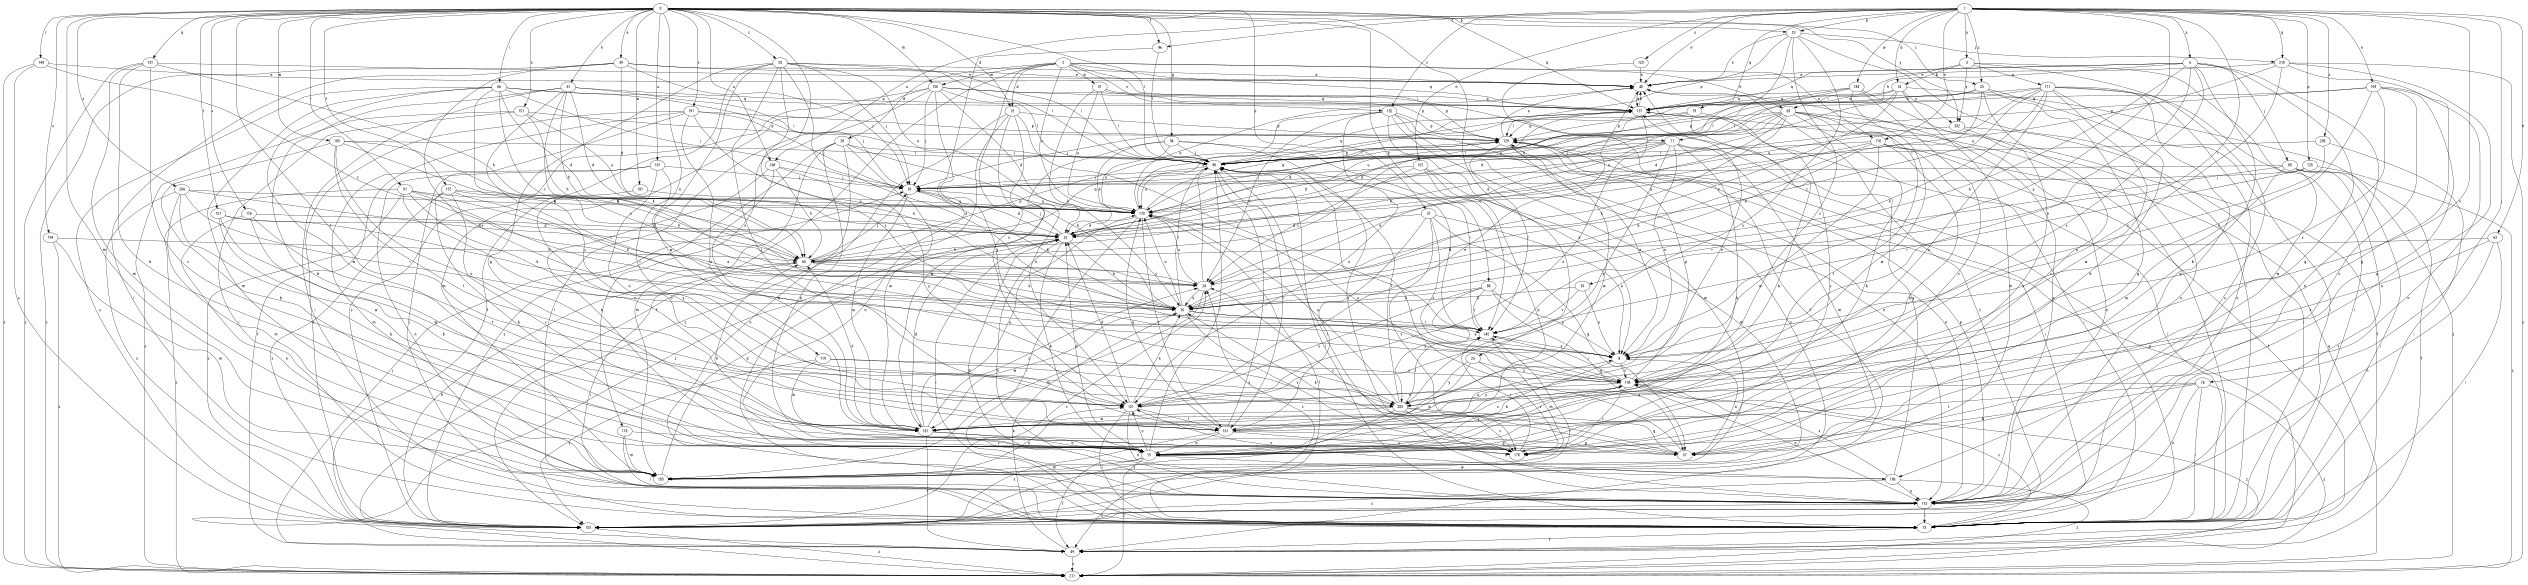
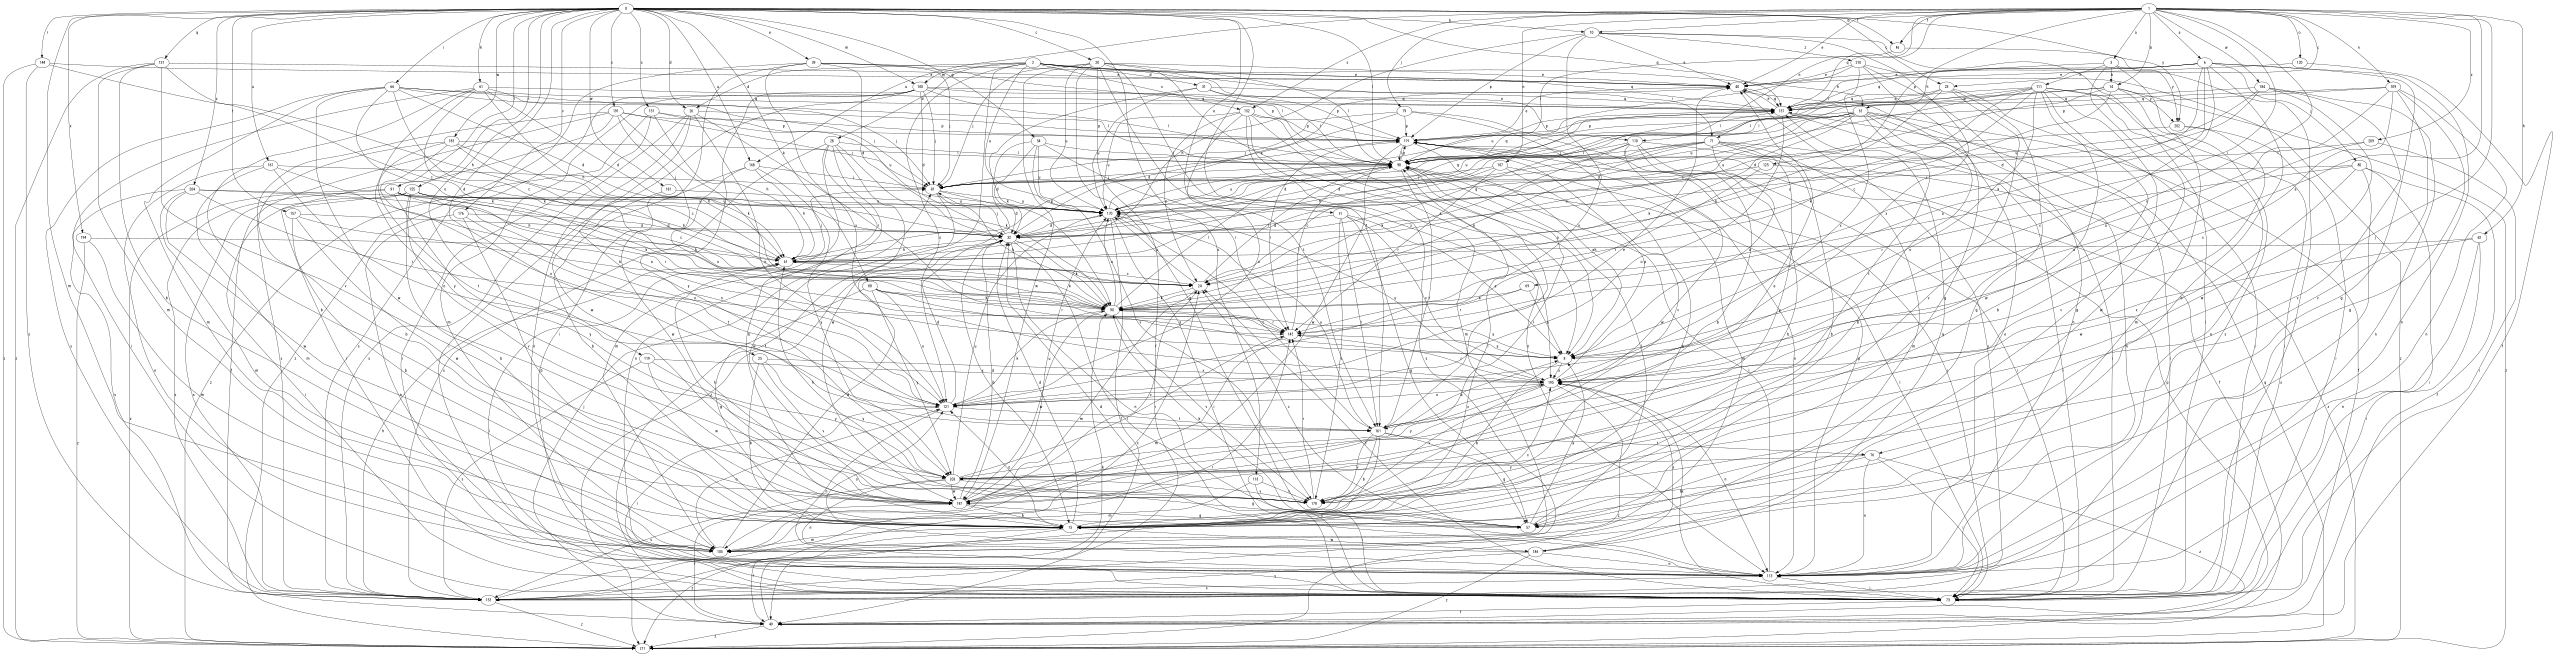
  strict digraph {
    fontname="Roboto Condensed"
    node [fontname="Roboto Condensed"]
    edge [fontname="Roboto Condensed"]
    0
    10
    20
    23
    25
    26
    37
    39
    46
    54
    61
    66
    88
    91
    98
    100
    118
    119
    131
    137
    144
    151
    155
    157
    161
    167
    168
    176
    181
    183
    191
    194
    202
    204
    105
    40
    195
    121
    65
    73
    129
    210
    8
    49
    170
    57
    81
    187
    90
    178
    15
    203
    153
    113
    145
    32
    211
    24
    1
    3
    6
    14
    62
    69
    76
    79
    107
    109
    110
    120
    125
    152
    184
    209
    71
    111
    186
    63
    80
    2
    28
    31
    0 -> 10 [label=b]
    0 -> 20 [label=c]
    0 -> 23 [label=c]
    0 -> 25 [label=d]
    0 -> 26 [label=d]
    0 -> 37 [label=e]
    0 -> 39 [label=e]
    0 -> 46 [label=f]
    0 -> 54 [label=g]
    0 -> 61 [label=h]
    0 -> 66 [label=i]
    0 -> 88 [label=k]
    0 -> 91 [label=l]
    0 -> 98 [label=l]
    0 -> 100 [label=m]
    0 -> 118 [label=o]
    0 -> 119 [label=o]
    0 -> 131 [label=q]
    0 -> 137 [label=q]
    0 -> 144 [label=r]
    0 -> 151 [label=s]
    0 -> 155 [label=t]
    0 -> 157 [label=t]
    0 -> 161 [label=t]
    0 -> 167 [label=u]
    0 -> 168 [label=u]
    0 -> 176 [label=v]
    0 -> 181 [label=w]
    0 -> 183 [label=w]
    0 -> 191 [label=x]
    0 -> 194 [label=x]
    0 -> 202 [label=y]
    0 -> 204 [label=z]
    0 -> 105 [label=m]
    10 -> 40 [label=e]
    10 -> 195 [label=x]
    10 -> 121 [label=o]
    10 -> 65 [label=h]
    10 -> 73 [label=i]
    10 -> 129 [label=p]
    10 -> 210 [label=z]
    20 -> 98 [label=l]
    20 -> 161 [label=t]
    20 -> 40 [label=e]
    20 -> 195 [label=x]
    20 -> 8 [label=a]
    20 -> 49 [label=f]
    20 -> 170 [label=u]
    20 -> 57 [label=g]
    20 -> 81 [label=j]
    20 -> 187 [label=w]
    23 -> 98 [label=l]
    23 -> 137 [label=q]
    23 -> 73 [label=i]
    23 -> 57 [label=g]
    23 -> 90 [label=k]
    23 -> 178 [label=v]
    25 -> 195 [label=x]
    25 -> 178 [label=v]
    25 -> 15 [label=b]
    25 -> 203 [label=y]
    26 -> 121 [label=o]
    26 -> 129 [label=p]
    26 -> 187 [label=w]
    26 -> 153 [label=s]
    26 -> 113 [label=n]
    26 -> 145 [label=r]
    37 -> 161 [label=t]
    37 -> 195 [label=x]
    37 -> 8 [label=a]
    37 -> 57 [label=g]
    37 -> 178 [label=v]
    37 -> 32 [label=d]
    39 -> 98 [label=l]
    39 -> 40 [label=e]
    39 -> 195 [label=x]
    39 -> 73 [label=i]
    39 -> 81 [label=j]
    39 -> 32 [label=d]
    39 -> 211 [label=z]
    46 -> 98 [label=l]
    46 -> 73 [label=i]
    54 -> 98 [label=l]
    54 -> 170 [label=u]
    54 -> 178 [label=v]
    54 -> 145 [label=r]
    54 -> 32 [label=d]
    54 -> 211 [label=z]
    61 -> 137 [label=q]
    61 -> 65 [label=h]
    61 -> 73 [label=i]
    61 -> 81 [label=j]
    61 -> 90 [label=k]
    61 -> 15 [label=b]
    61 -> 203 [label=y]
    61 -> 32 [label=d]
    66 -> 98 [label=l]
    66 -> 137 [label=q]
    66 -> 105 [label=m]
    66 -> 81 [label=j]
    66 -> 187 [label=w]
    66 -> 90 [label=k]
    66 -> 153 [label=s]
    66 -> 32 [label=d]
    66 -> 24 [label=c]
    88 -> 121 [label=o]
    88 -> 8 [label=a]
    88 -> 57 [label=g]
    88 -> 90 [label=k]
    88 -> 203 [label=y]
    88 -> 145 [label=r]
    91 -> 121 [label=o]
    91 -> 170 [label=u]
    91 -> 203 [label=y]
    91 -> 153 [label=s]
    91 -> 145 [label=r]
    91 -> 211 [label=z]
    91 -> 24 [label=c]
    98 -> 137 [label=q]
    98 -> 161 [label=t]
    98 -> 129 [label=p]
    98 -> 170 [label=u]
    98 -> 81 [label=j]
    100 -> 98 [label=l]
    100 -> 137 [label=q]
    100 -> 105 [label=m]
    100 -> 73 [label=i]
    100 -> 129 [label=p]
    100 -> 81 [label=j]
    100 -> 203 [label=y]
    100 -> 153 [label=s]
    100 -> 32 [label=d]
    118 -> 105 [label=m]
    118 -> 73 [label=i]
    118 -> 178 [label=v]
    119 -> 195 [label=x]
    119 -> 187 [label=w]
    119 -> 203 [label=y]
    119 -> 153 [label=s]
    131 -> 105 [label=m]
    131 -> 40 [label=e]
    131 -> 65 [label=h]
    131 -> 178 [label=v]
    131 -> 15 [label=b]
    131 -> 211 [label=z]
    137 -> 40 [label=e]
    137 -> 121 [label=o]
    137 -> 73 [label=i]
    137 -> 129 [label=p]
    144 -> 40 [label=e]
    144 -> 153 [label=s]
    144 -> 211 [label=z]
    144 -> 24 [label=c]
    151 -> 65 [label=h]
    151 -> 73 [label=i]
    151 -> 129 [label=p]
    151 -> 170 [label=u]
    151 -> 211 [label=z]
    155 -> 65 [label=h]
+   155 -> 73 [label=i]
    155 -> 170 [label=u]
    155 -> 90 [label=k]
    155 -> 178 [label=v]
    155 -> 15 [label=b]
    155 -> 153 [label=s]
    157 -> 187 [label=w]
    157 -> 90 [label=k]
    157 -> 15 [label=b]
    157 -> 32 [label=d]
    161 -> 98 [label=l]
    161 -> 195 [label=x]
    161 -> 8 [label=a]
    161 -> 170 [label=u]
    161 -> 57 [label=g]
    161 -> 178 [label=v]
    161 -> 15 [label=b]
    161 -> 153 [label=s]
    167 -> 105 [label=m]
    167 -> 121 [label=o]
    167 -> 8 [label=a]
    167 -> 81 [label=j]
    167 -> 113 [label=n]
    168 -> 65 [label=h]
    168 -> 81 [label=j]
    168 -> 187 [label=w]
    168 -> 15 [label=b]
    168 -> 203 [label=y]
    176 -> 161 [label=t]
    176 -> 15 [label=b]
    176 -> 113 [label=n]
    176 -> 32 [label=d]
    181 -> 121 [label=o]
    181 -> 170 [label=u]
    183 -> 98 [label=l]
    183 -> 161 [label=t]
    183 -> 121 [label=o]
    183 -> 65 [label=h]
    183 -> 15 [label=b]
    183 -> 24 [label=c]
    191 -> 121 [label=o]
    191 -> 73 [label=i]
    191 -> 129 [label=p]
    191 -> 49 [label=f]
    191 -> 81 [label=j]
    191 -> 90 [label=k]
    191 -> 153 [label=s]
    194 -> 105 [label=m]
    194 -> 65 [label=h]
    194 -> 211 [label=z]
    202 -> 73 [label=i]
    202 -> 170 [label=u]
    202 -> 178 [label=v]
    204 -> 105 [label=m]
    204 -> 65 [label=h]
    204 -> 170 [label=u]
    204 -> 187 [label=w]
    204 -> 153 [label=s]
    204 -> 145 [label=r]
    105 -> 121 [label=o]
    105 -> 32 [label=d]
    40 -> 137 [label=q]
    40 -> 153 [label=s]
    195 -> 121 [label=o]
    195 -> 129 [label=p]
    195 -> 170 [label=u]
    195 -> 178 [label=v]
    195 -> 203 [label=y]
    195 -> 113 [label=n]
    195 -> 145 [label=r]
    195 -> 211 [label=z]
    121 -> 161 [label=t]
    121 -> 40 [label=e]
    121 -> 73 [label=i]
    121 -> 90 [label=k]
    121 -> 113 [label=n]
    121 -> 32 [label=d]
    65 -> 137 [label=q]
    65 -> 73 [label=i]
    65 -> 129 [label=p]
    65 -> 81 [label=j]
    65 -> 90 [label=k]
    65 -> 24 [label=c]
    73 -> 98 [label=l]
    73 -> 195 [label=x]
    73 -> 49 [label=f]
    73 -> 24 [label=c]
    129 -> 98 [label=l]
    129 -> 40 [label=e]
    129 -> 73 [label=i]
    129 -> 8 [label=a]
    129 -> 187 [label=w]
    129 -> 113 [label=n]
    129 -> 145 [label=r]
    210 -> 40 [label=e]
    210 -> 195 [label=x]
    210 -> 170 [label=u]
    210 -> 57 [label=g]
    210 -> 113 [label=n]
    210 -> 211 [label=z]
    8 -> 195 [label=x]
    8 -> 15 [label=b]
    49 -> 129 [label=p]
    49 -> 81 [label=j]
    49 -> 90 [label=k]
    49 -> 211 [label=z]
    170 -> 137 [label=q]
    170 -> 161 [label=t]
    170 -> 40 [label=e]
    170 -> 73 [label=i]
    170 -> 49 [label=f]
    170 -> 32 [label=d]
    57 -> 98 [label=l]
    57 -> 8 [label=a]
    57 -> 90 [label=k]
    57 -> 24 [label=c]
    81 -> 170 [label=u]
    81 -> 187 [label=w]
    81 -> 90 [label=k]
    81 -> 32 [label=d]
    187 -> 65 [label=h]
    187 -> 49 [label=f]
    187 -> 170 [label=u]
    187 -> 57 [label=g]
    187 -> 15 [label=b]
    187 -> 32 [label=d]
    187 -> 24 [label=c]
    90 -> 98 [label=l]
    90 -> 8 [label=a]
    90 -> 170 [label=u]
    90 -> 187 [label=w]
    90 -> 178 [label=v]
    90 -> 145 [label=r]
    178 -> 65 [label=h]
    178 -> 145 [label=r]
    15 -> 98 [label=l]
    15 -> 105 [label=m]
    15 -> 195 [label=x]
    15 -> 121 [label=o]
    15 -> 49 [label=f]
    15 -> 32 [label=d]
    15 -> 211 [label=z]
    15 -> 186 [label=w]
    203 -> 98 [label=l]
    203 -> 40 [label=e]
    203 -> 170 [label=u]
    203 -> 57 [label=g]
    203 -> 187 [label=w]
    203 -> 178 [label=v]
    203 -> 153 [label=s]
    203 -> 113 [label=n]
    203 -> 145 [label=r]
    153 -> 65 [label=h]
    153 -> 145 [label=r]
    153 -> 211 [label=z]
    153 -> 24 [label=c]
    113 -> 98 [label=l]
    113 -> 40 [label=e]
    113 -> 73 [label=i]
    113 -> 129 [label=p]
    113 -> 153 [label=s]
    113 -> 32 [label=d]
    145 -> 98 [label=l]
    145 -> 105 [label=m]
    145 -> 8 [label=a]
    32 -> 65 [label=h]
    32 -> 73 [label=i]
    32 -> 81 [label=j]
    32 -> 90 [label=k]
    32 -> 15 [label=b]
    32 -> 113 [label=n]
    211 -> 137 [label=q]
    24 -> 98 [label=l]
    24 -> 105 [label=m]
    24 -> 170 [label=u]
    24 -> 90 [label=k]
    1 -> 10 [label=b]
    1 -> 23 [label=c]
    1 -> 46 [label=f]
-   1 -> 210 [label=q]
+   1 -> 137 [label=q]
    1 -> 168 [label=u]
    1 -> 40 [label=e]
    1 -> 195 [label=x]
    1 -> 8 [label=a]
    1 -> 3 [label=a]
    1 -> 6 [label=a]
    1 -> 14 [label=b]
    1 -> 62 [label=h]
    1 -> 69 [label=i]
    1 -> 76 [label=j]
-   1 -> 79 [label=q]
+   1 -> 79 [label=j]
    1 -> 107 [label=n]
    1 -> 109 [label=n]
    1 -> 110 [label=n]
    1 -> 120 [label=o]
    1 -> 125 [label=p]
    1 -> 152 [label=s]
    1 -> 184 [label=w]
    1 -> 209 [label=z]
    3 -> 202 [label=y]
    3 -> 153 [label=s]
    3 -> 14 [label=b]
    3 -> 71 [label=i]
    3 -> 111 [label=n]
    3 -> 186 [label=w]
    6 -> 137 [label=q]
    6 -> 40 [label=e]
    6 -> 195 [label=x]
    6 -> 8 [label=a]
    6 -> 57 [label=g]
    6 -> 90 [label=k]
    6 -> 15 [label=b]
    6 -> 113 [label=n]
    6 -> 63 [label=h]
    6 -> 80 [label=j]
    14 -> 98 [label=l]
    14 -> 137 [label=q]
    14 -> 202 [label=y]
    14 -> 105 [label=m]
    14 -> 32 [label=d]
    14 -> 211 [label=z]
    14 -> 24 [label=c]
    62 -> 195 [label=x]
    62 -> 65 [label=h]
    62 -> 73 [label=i]
    62 -> 113 [label=n]
    69 -> 8 [label=a]
    69 -> 90 [label=k]
    69 -> 145 [label=r]
-   76 -> 161 [label=t]
+   161 -> 76 [label=t]
    76 -> 73 [label=i]
    76 -> 15 [label=b]
    76 -> 203 [label=y]
    76 -> 113 [label=n]
    76 -> 211 [label=z]
    79 -> 129 [label=p]
    79 -> 81 [label=j]
    79 -> 178 [label=v]
    79 -> 15 [label=b]
    79 -> 32 [label=d]
    107 -> 105 [label=m]
    107 -> 81 [label=j]
    107 -> 15 [label=b]
    107 -> 145 [label=r]
    107 -> 24 [label=c]
    109 -> 137 [label=q]
    109 -> 195 [label=x]
    109 -> 129 [label=p]
    109 -> 8 [label=a]
    109 -> 57 [label=g]
    109 -> 178 [label=v]
    109 -> 113 [label=n]
    110 -> 98 [label=l]
    110 -> 73 [label=i]
    110 -> 49 [label=f]
    110 -> 187 [label=w]
    110 -> 90 [label=k]
    110 -> 15 [label=b]
    110 -> 32 [label=d]
    120 -> 40 [label=e]
    120 -> 49 [label=f]
    125 -> 81 [label=j]
    125 -> 145 [label=r]
    125 -> 211 [label=z]
    152 -> 105 [label=m]
    152 -> 121 [label=o]
    152 -> 129 [label=p]
    152 -> 8 [label=a]
    152 -> 170 [label=u]
    152 -> 153 [label=s]
    152 -> 113 [label=n]
    152 -> 24 [label=c]
    184 -> 137 [label=q]
    184 -> 170 [label=u]
    184 -> 187 [label=w]
    184 -> 178 [label=v]
    184 -> 113 [label=n]
    184 -> 32 [label=d]
    209 -> 98 [label=l]
    209 -> 73 [label=i]
    209 -> 8 [label=a]
    71 -> 98 [label=l]
    71 -> 105 [label=m]
    71 -> 65 [label=h]
    71 -> 73 [label=i]
    71 -> 8 [label=a]
    71 -> 90 [label=k]
    71 -> 15 [label=b]
    71 -> 203 [label=y]
    71 -> 32 [label=d]
    111 -> 98 [label=l]
    111 -> 137 [label=q]
    111 -> 121 [label=o]
    111 -> 73 [label=i]
    111 -> 170 [label=u]
    111 -> 57 [label=g]
    111 -> 187 [label=w]
    111 -> 90 [label=k]
    111 -> 15 [label=b]
    111 -> 113 [label=n]
    111 -> 24 [label=c]
    186 -> 137 [label=q]
    186 -> 195 [label=x]
    186 -> 121 [label=o]
    186 -> 153 [label=s]
    186 -> 113 [label=n]
    186 -> 211 [label=z]
    63 -> 161 [label=t]
    63 -> 73 [label=i]
    63 -> 129 [label=p]
    63 -> 49 [label=f]
    63 -> 170 [label=u]
    63 -> 81 [label=j]
    63 -> 90 [label=k]
    63 -> 15 [label=b]
    63 -> 113 [label=n]
    63 -> 32 [label=d]
    63 -> 24 [label=c]
    80 -> 73 [label=i]
    80 -> 49 [label=f]
    80 -> 81 [label=j]
    80 -> 187 [label=w]
    80 -> 153 [label=s]
    80 -> 145 [label=r]
    2 -> 26 [label=d]
    2 -> 100 [label=m]
    2 -> 137 [label=q]
    2 -> 121 [label=o]
    2 -> 49 [label=f]
    2 -> 170 [label=u]
    2 -> 110 [label=n]
    2 -> 152 [label=s]
    2 -> 71 [label=i]
    2 -> 63 [label=h]
    2 -> 28 [label=d]
    2 -> 31 [label=d]
    28 -> 98 [label=l]
    28 -> 105 [label=m]
    28 -> 187 [label=w]
    28 -> 90 [label=k]
    28 -> 15 [label=b]
    28 -> 153 [label=s]
    28 -> 113 [label=n]
    31 -> 98 [label=l]
    31 -> 137 [label=q]
    31 -> 129 [label=p]
    31 -> 170 [label=u]
    31 -> 90 [label=k]
  }
